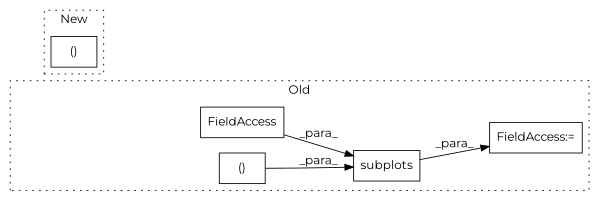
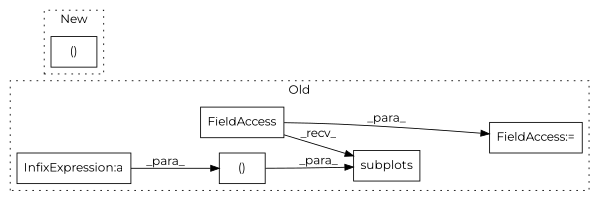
  digraph {
    fontname=Montserrat
    rankdir=LR
    node [a=106 fontname=Montserrat shape=box]
    edge [fontname=Montserrat]
    n1 [a=32 l="9,1" label=subplots s="6568,6597"]
    n2 [a=7 l=2 label="FieldAccess:=" s=6548]
    n3 [a=22 l=17 label=FieldAccess s=6550]
    n4 [l=21 label="()" s=6447]
+   n5 [a=27 l=3 label="InfixExpression:a" s=6377]
    n6 [l=57 label="()" s=12945]
    subgraph cluster_1 {
      label=Old
      style=dotted
      n1
      n2
      n3
      n4
+     n5
    }
    subgraph cluster_2 {
      label=New
      style=dotted
      n6
    }
-   n1 -> n2 [label=_para_]
-   n3 -> n1 [label=_para_]
+   n3 -> n2 [label=_para_]
+   n3 -> n1 [label=_recv_]
    n4 -> n1 [label=_para_]
+   n5 -> n4 [label=_para_]
  }
